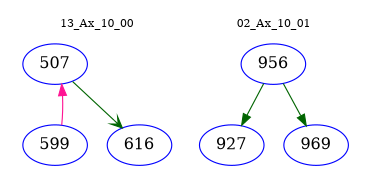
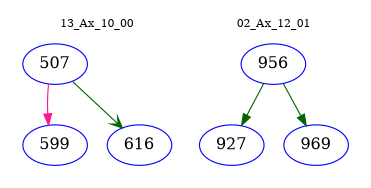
  digraph {
    node [color=blue]
    edge [arrowhead=normal color=darkgreen]
    n1 [label=507]
    n2 [label=599]
    n3 [label=616]
    n4 [label=956]
    n5 [label=927]
    n6 [label=969]
    subgraph cluster_1 {
      color=white
      fontsize=10
      label="13_Ax_10_00"
      n1
      n2
      n3
    }
    subgraph cluster_2 {
      color=white
      fontsize=10
-     label="02_Ax_10_01"
+     label="02_Ax_12_01"
      n4
      n5
      n6
    }
-   n2 -> n1 [color=deeppink]
+   n1 -> n2 [color=deeppink]
    n1 -> n3 [arrowhead=vee]
    n4 -> n5
    n4 -> n6
  }
